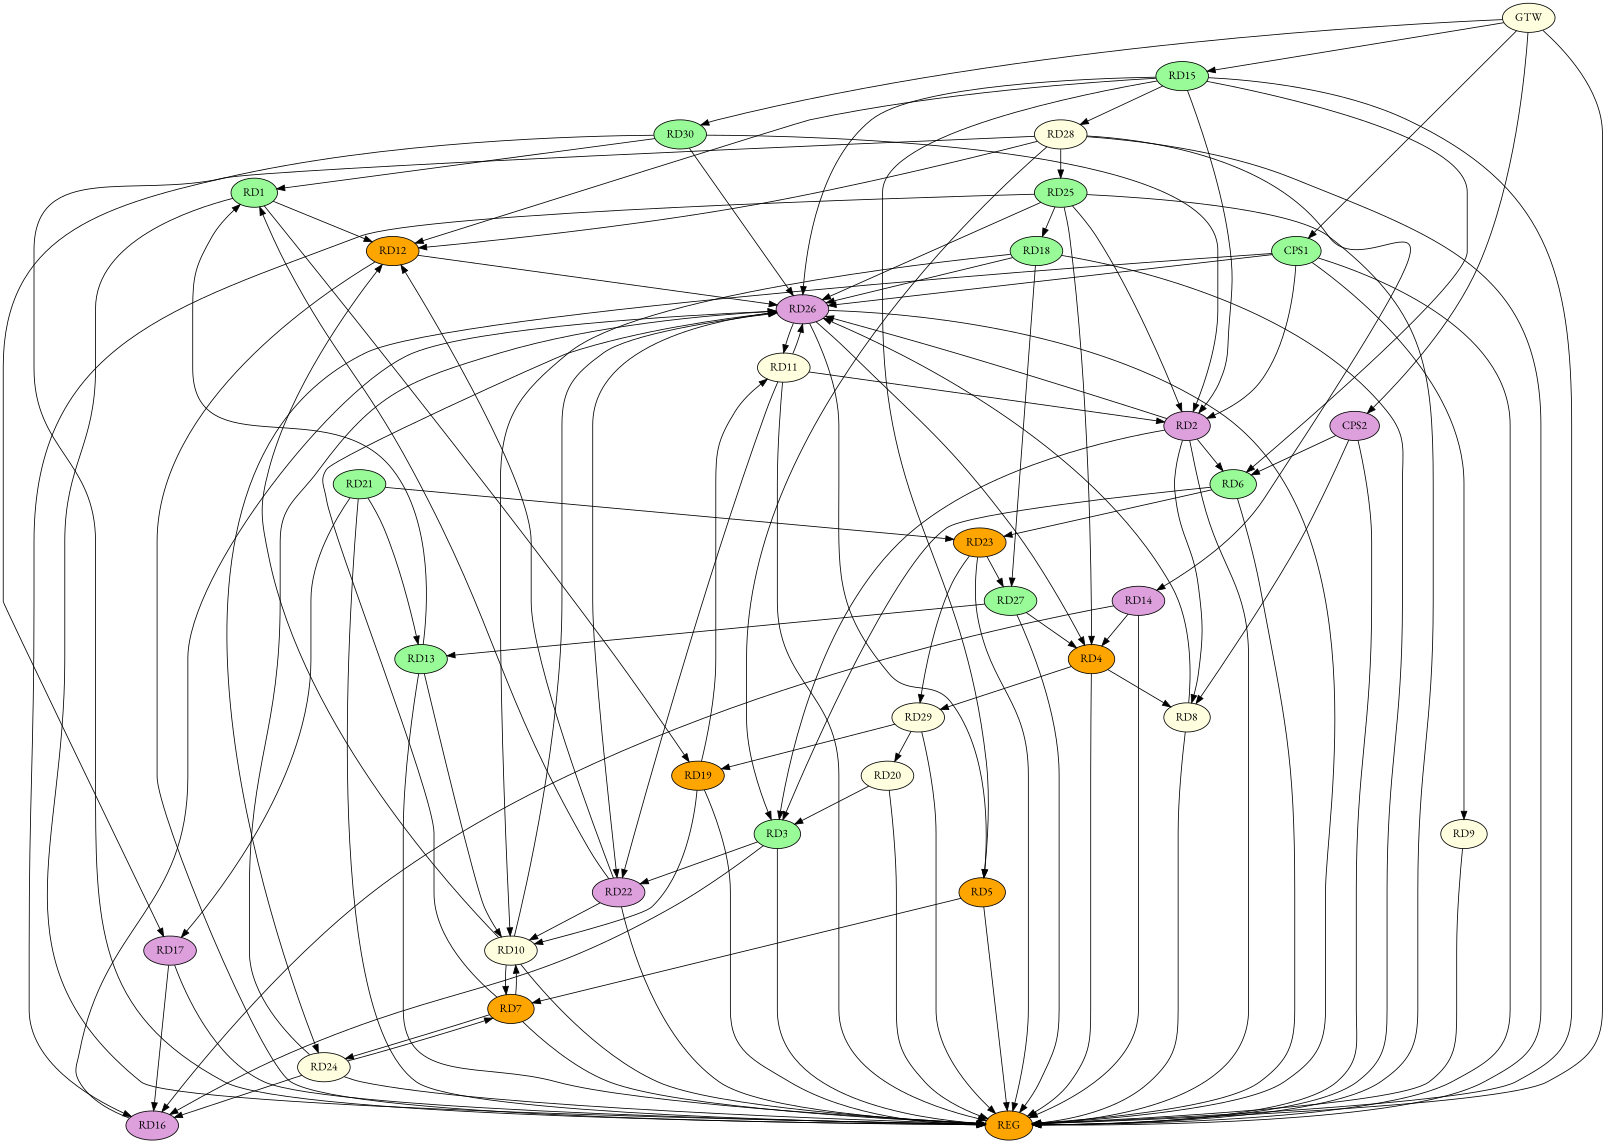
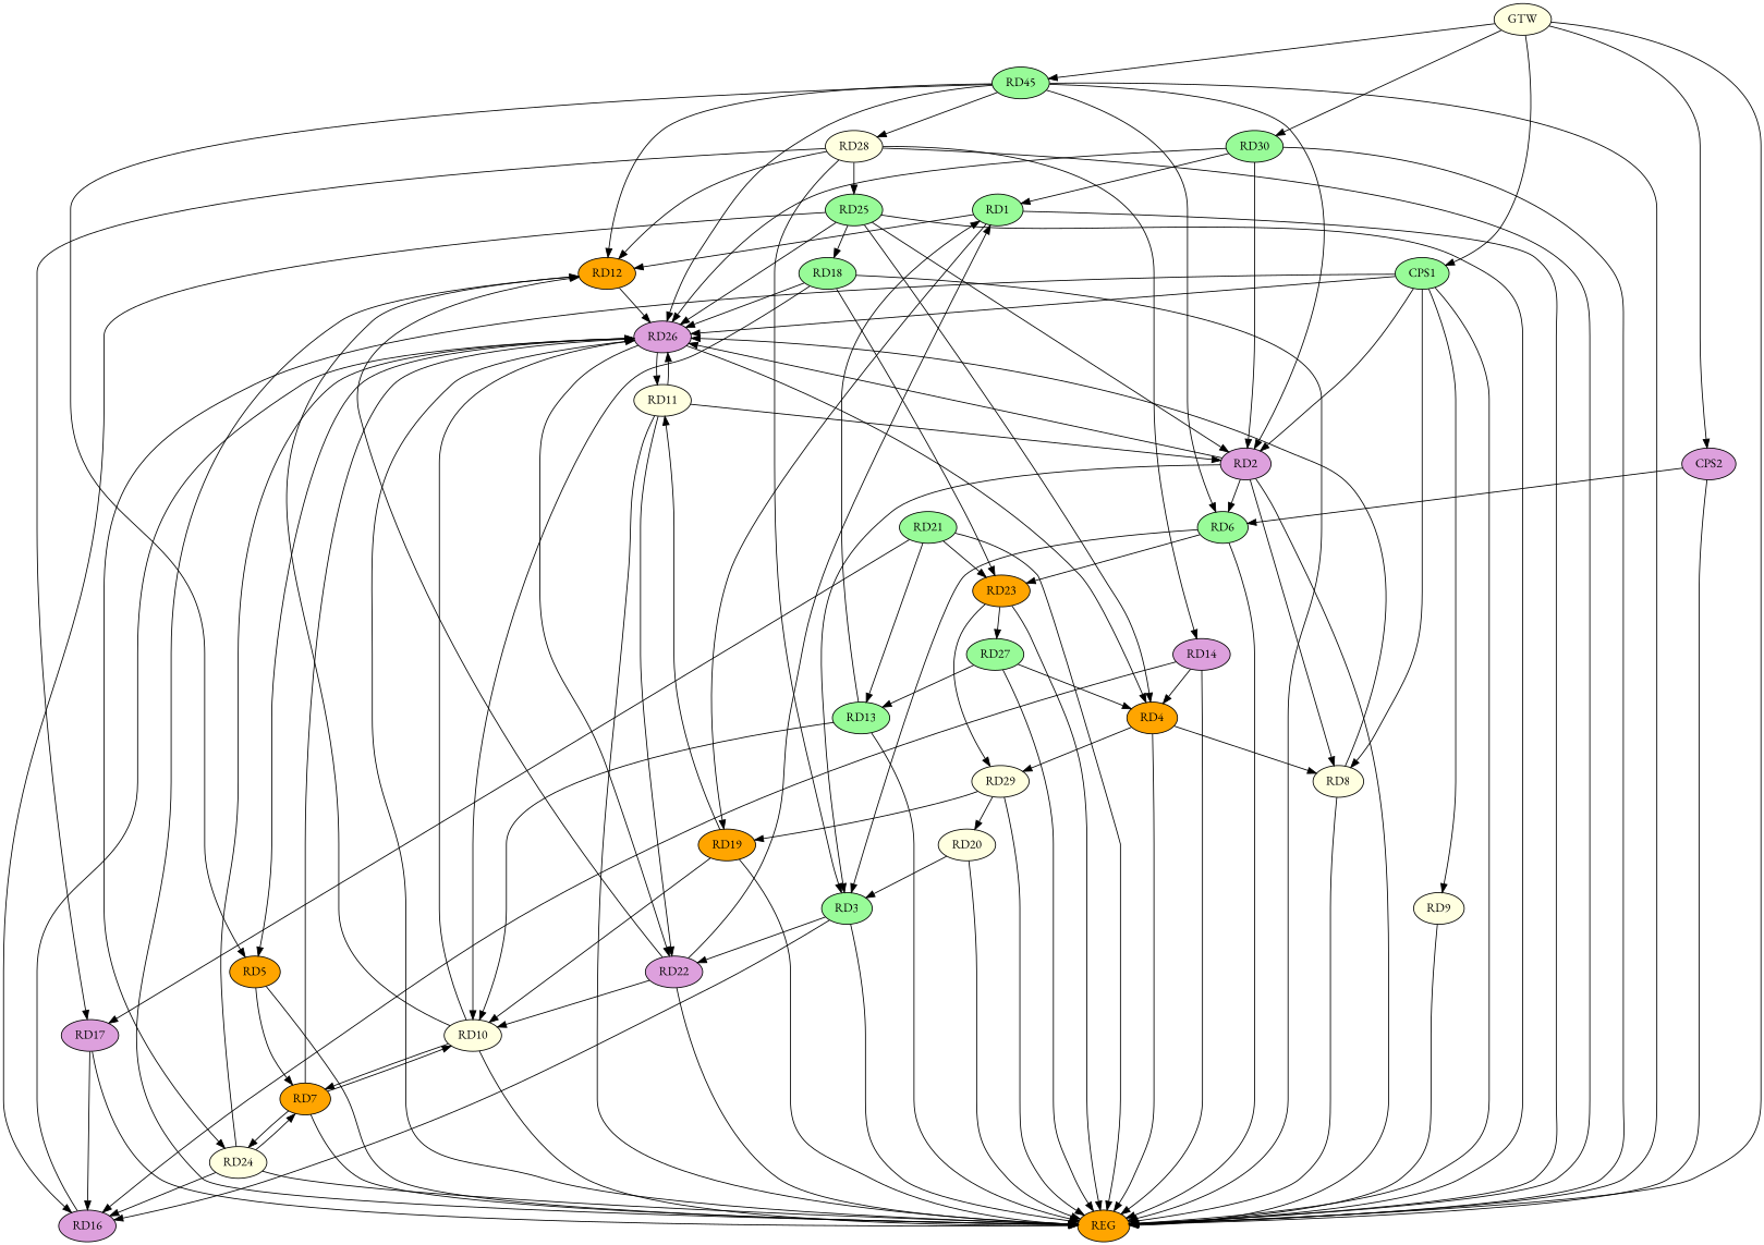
  strict digraph {
    fontname="EB Garamond"
    node [fillcolor=palegreen fontname="EB Garamond" style=filled]
    edge [fontname="EB Garamond"]
    n1 [label=RD1]
    n2 [fillcolor=orange label=RD12]
    n3 [fillcolor=orange label=RD19]
    n4 [fillcolor=orange label=REG]
    n5 [fillcolor=plum label=RD26]
    n6 [fillcolor=lightyellow label=RD10]
    n7 [fillcolor=lightyellow label=RD11]
    n8 [fillcolor=plum label=RD2]
    n9 [label=RD3]
    n10 [label=RD6]
    n11 [fillcolor=lightyellow label=RD8]
    n12 [fillcolor=plum label=RD16]
    n13 [fillcolor=plum label=RD22]
    n14 [fillcolor=orange label=RD23]
    n15 [fillcolor=orange label=RD4]
    n16 [fillcolor=orange label=RD5]
    n17 [fillcolor=lightyellow label=RD29]
    n18 [fillcolor=lightyellow label=RD20]
    n19 [fillcolor=orange label=RD7]
    n20 [fillcolor=lightyellow label=RD24]
    n21 [label=RD27]
    n22 [label=RD21]
    n23 [label=RD13]
    n24 [fillcolor=plum label=RD17]
    n25 [fillcolor=lightyellow label=RD9]
    n26 [fillcolor=plum label=RD14]
-   n27 [label=RD15]
+   n27 [label=RD45]
    n28 [fillcolor=lightyellow label=RD28]
    n29 [label=RD25]
    n30 [label=RD18]
    n31 [label=RD30]
    n32 [label=CPS1]
    n33 [fillcolor=plum label=CPS2]
    n34 [fillcolor=lightyellow label=GTW]
    n1 -> n2
    n1 -> n3
    n1 -> n4
    n2 -> n4
    n2 -> n5
    n3 -> n4
    n3 -> n6
    n3 -> n7
    n5 -> n4
    n5 -> n7
    n5 -> n13
    n5 -> n15
    n5 -> n16
    n6 -> n2
    n6 -> n4
    n6 -> n5
    n6 -> n19
    n7 -> n4
    n7 -> n5
    n7 -> n8
    n7 -> n13
    n8 -> n4
    n8 -> n5
    n8 -> n9
    n8 -> n10
    n8 -> n11
    n9 -> n4
    n9 -> n12
    n9 -> n13
    n10 -> n4
    n10 -> n9
    n10 -> n14
    n11 -> n4
    n11 -> n5
    n12 -> n5
    n13 -> n1
    n13 -> n2
    n13 -> n4
    n13 -> n6
    n14 -> n4
    n14 -> n17
    n14 -> n21
    n15 -> n4
    n15 -> n11
    n15 -> n17
    n16 -> n4
    n16 -> n19
    n17 -> n3
    n17 -> n4
    n17 -> n18
    n18 -> n4
    n18 -> n9
    n19 -> n4
    n19 -> n5
    n19 -> n6
    n19 -> n20
    n20 -> n4
    n20 -> n5
    n20 -> n12
    n20 -> n19
    n21 -> n4
    n21 -> n15
    n21 -> n23
    n22 -> n4
    n22 -> n14
    n22 -> n23
    n22 -> n24
    n23 -> n1
    n23 -> n4
    n23 -> n6
    n24 -> n4
    n24 -> n12
    n25 -> n4
    n26 -> n4
    n26 -> n12
    n26 -> n15
    n27 -> n2
    n27 -> n4
    n27 -> n5
    n27 -> n8
    n27 -> n10
    n27 -> n16
    n27 -> n28
    n28 -> n2
    n28 -> n4
    n28 -> n9
    n28 -> n24
    n28 -> n26
    n28 -> n29
    n29 -> n4
    n29 -> n5
    n29 -> n8
    n29 -> n12
    n29 -> n15
    n29 -> n30
    n30 -> n4
    n30 -> n5
    n30 -> n6
-   n30 -> n21
+   n30 -> n14
    n31 -> n1
    n31 -> n4
    n31 -> n5
    n31 -> n8
    n32 -> n4
    n32 -> n5
    n32 -> n8
    n32 -> n20
    n32 -> n25
    n33 -> n4
    n33 -> n10
-   n33 -> n11
+   n32 -> n11
    n34 -> n4
    n34 -> n27
    n34 -> n31
    n34 -> n32
    n34 -> n33
  }
